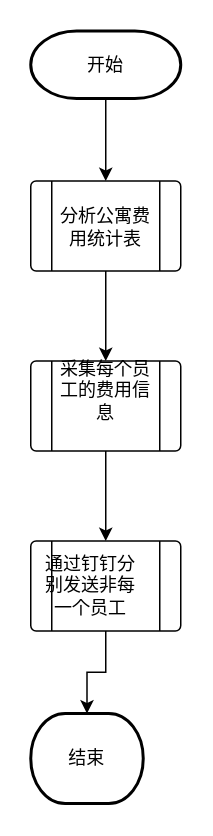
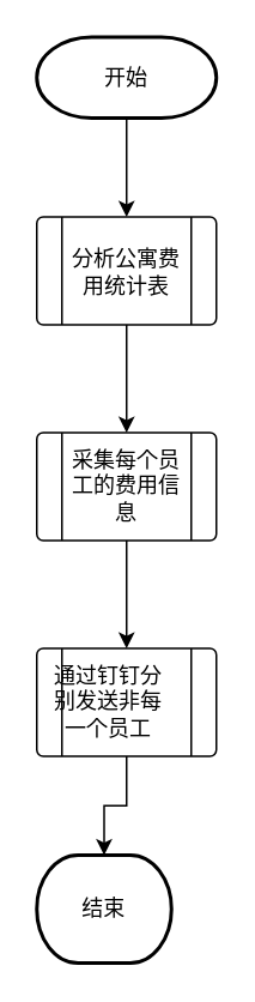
  <mxCell id="0" />
  <mxCell id="1" parent="0" />
  <mxCell id="2" value="" style="edgeStyle=orthogonalEdgeStyle;rounded=0;orthogonalLoop=1;jettySize=auto;html=1;" parent="1" source="3" target="5" edge="1"><mxGeometry relative="1" as="geometry" /></mxCell>
  <mxCell id="3" value="开始" style="strokeWidth=2;html=1;shape=mxgraph.flowchart.terminator;whiteSpace=wrap;" parent="1" vertex="1"><mxGeometry x="20" y="20" width="100" height="45" as="geometry" /></mxCell>
  <mxCell id="4" value="" style="edgeStyle=orthogonalEdgeStyle;rounded=0;orthogonalLoop=1;jettySize=auto;html=1;" parent="1" source="5" target="7" edge="1"><mxGeometry relative="1" as="geometry" /></mxCell>
  <mxCell id="5" value="" style="verticalLabelPosition=bottom;verticalAlign=top;html=1;shape=process;whiteSpace=wrap;rounded=1;size=0.14;arcSize=6;" parent="1" vertex="1"><mxGeometry x="20" y="120" width="100" height="60" as="geometry" /></mxCell>
  <mxCell id="6" value="" style="edgeStyle=orthogonalEdgeStyle;rounded=0;orthogonalLoop=1;jettySize=auto;html=1;" parent="1" source="7" target="11" edge="1"><mxGeometry relative="1" as="geometry" /></mxCell>
  <mxCell id="7" value="" style="verticalLabelPosition=bottom;verticalAlign=top;html=1;shape=process;whiteSpace=wrap;rounded=1;size=0.14;arcSize=6;" parent="1" vertex="1"><mxGeometry x="20" y="240" width="100" height="60" as="geometry" /></mxCell>
  <mxCell id="8" value="分析公寓费用统计表" style="text;html=1;strokeColor=none;fillColor=none;align=center;verticalAlign=middle;whiteSpace=wrap;rounded=0;" parent="1" vertex="1"><mxGeometry x="35" y="150" width="70" as="geometry" /></mxCell>
- <mxCell id="9" value="采集每个员工的费用信息" style="text;html=1;strokeColor=none;fillColor=none;align=center;verticalAlign=middle;whiteSpace=wrap;rounded=0;" parent="1" vertex="1"><mxGeometry x="35" y="245" width="70" height="30" as="geometry" /></mxCell>
+ <mxCell id="9" value="采集每个员工的费用信息" style="text;html=1;strokeColor=none;fillColor=none;align=center;verticalAlign=middle;whiteSpace=wrap;rounded=0;" parent="1" vertex="1"><mxGeometry x="35" y="255" width="70" height="30" as="geometry" /></mxCell>
  <mxCell id="10" value="" style="edgeStyle=orthogonalEdgeStyle;rounded=0;orthogonalLoop=1;jettySize=auto;html=1;" parent="1" source="11" target="13" edge="1"><mxGeometry relative="1" as="geometry" /></mxCell>
  <mxCell id="11" value="" style="verticalLabelPosition=bottom;verticalAlign=top;html=1;shape=process;whiteSpace=wrap;rounded=1;size=0.14;arcSize=6;" parent="1" vertex="1"><mxGeometry x="20" y="360" width="100" height="60" as="geometry" /></mxCell>
  <mxCell id="12" value="通过钉钉分别发送非每一个员工" style="text;html=1;strokeColor=none;fillColor=none;align=center;verticalAlign=middle;whiteSpace=wrap;rounded=0;" parent="1" vertex="1"><mxGeometry x="25" y="375" width="70" height="30" as="geometry" /></mxCell>
  <mxCell id="13" value="结束" style="strokeWidth=2;html=1;shape=mxgraph.flowchart.terminator;whiteSpace=wrap;" parent="1" vertex="1"><mxGeometry x="20" y="475" width="75" height="60" as="geometry" /></mxCell>
